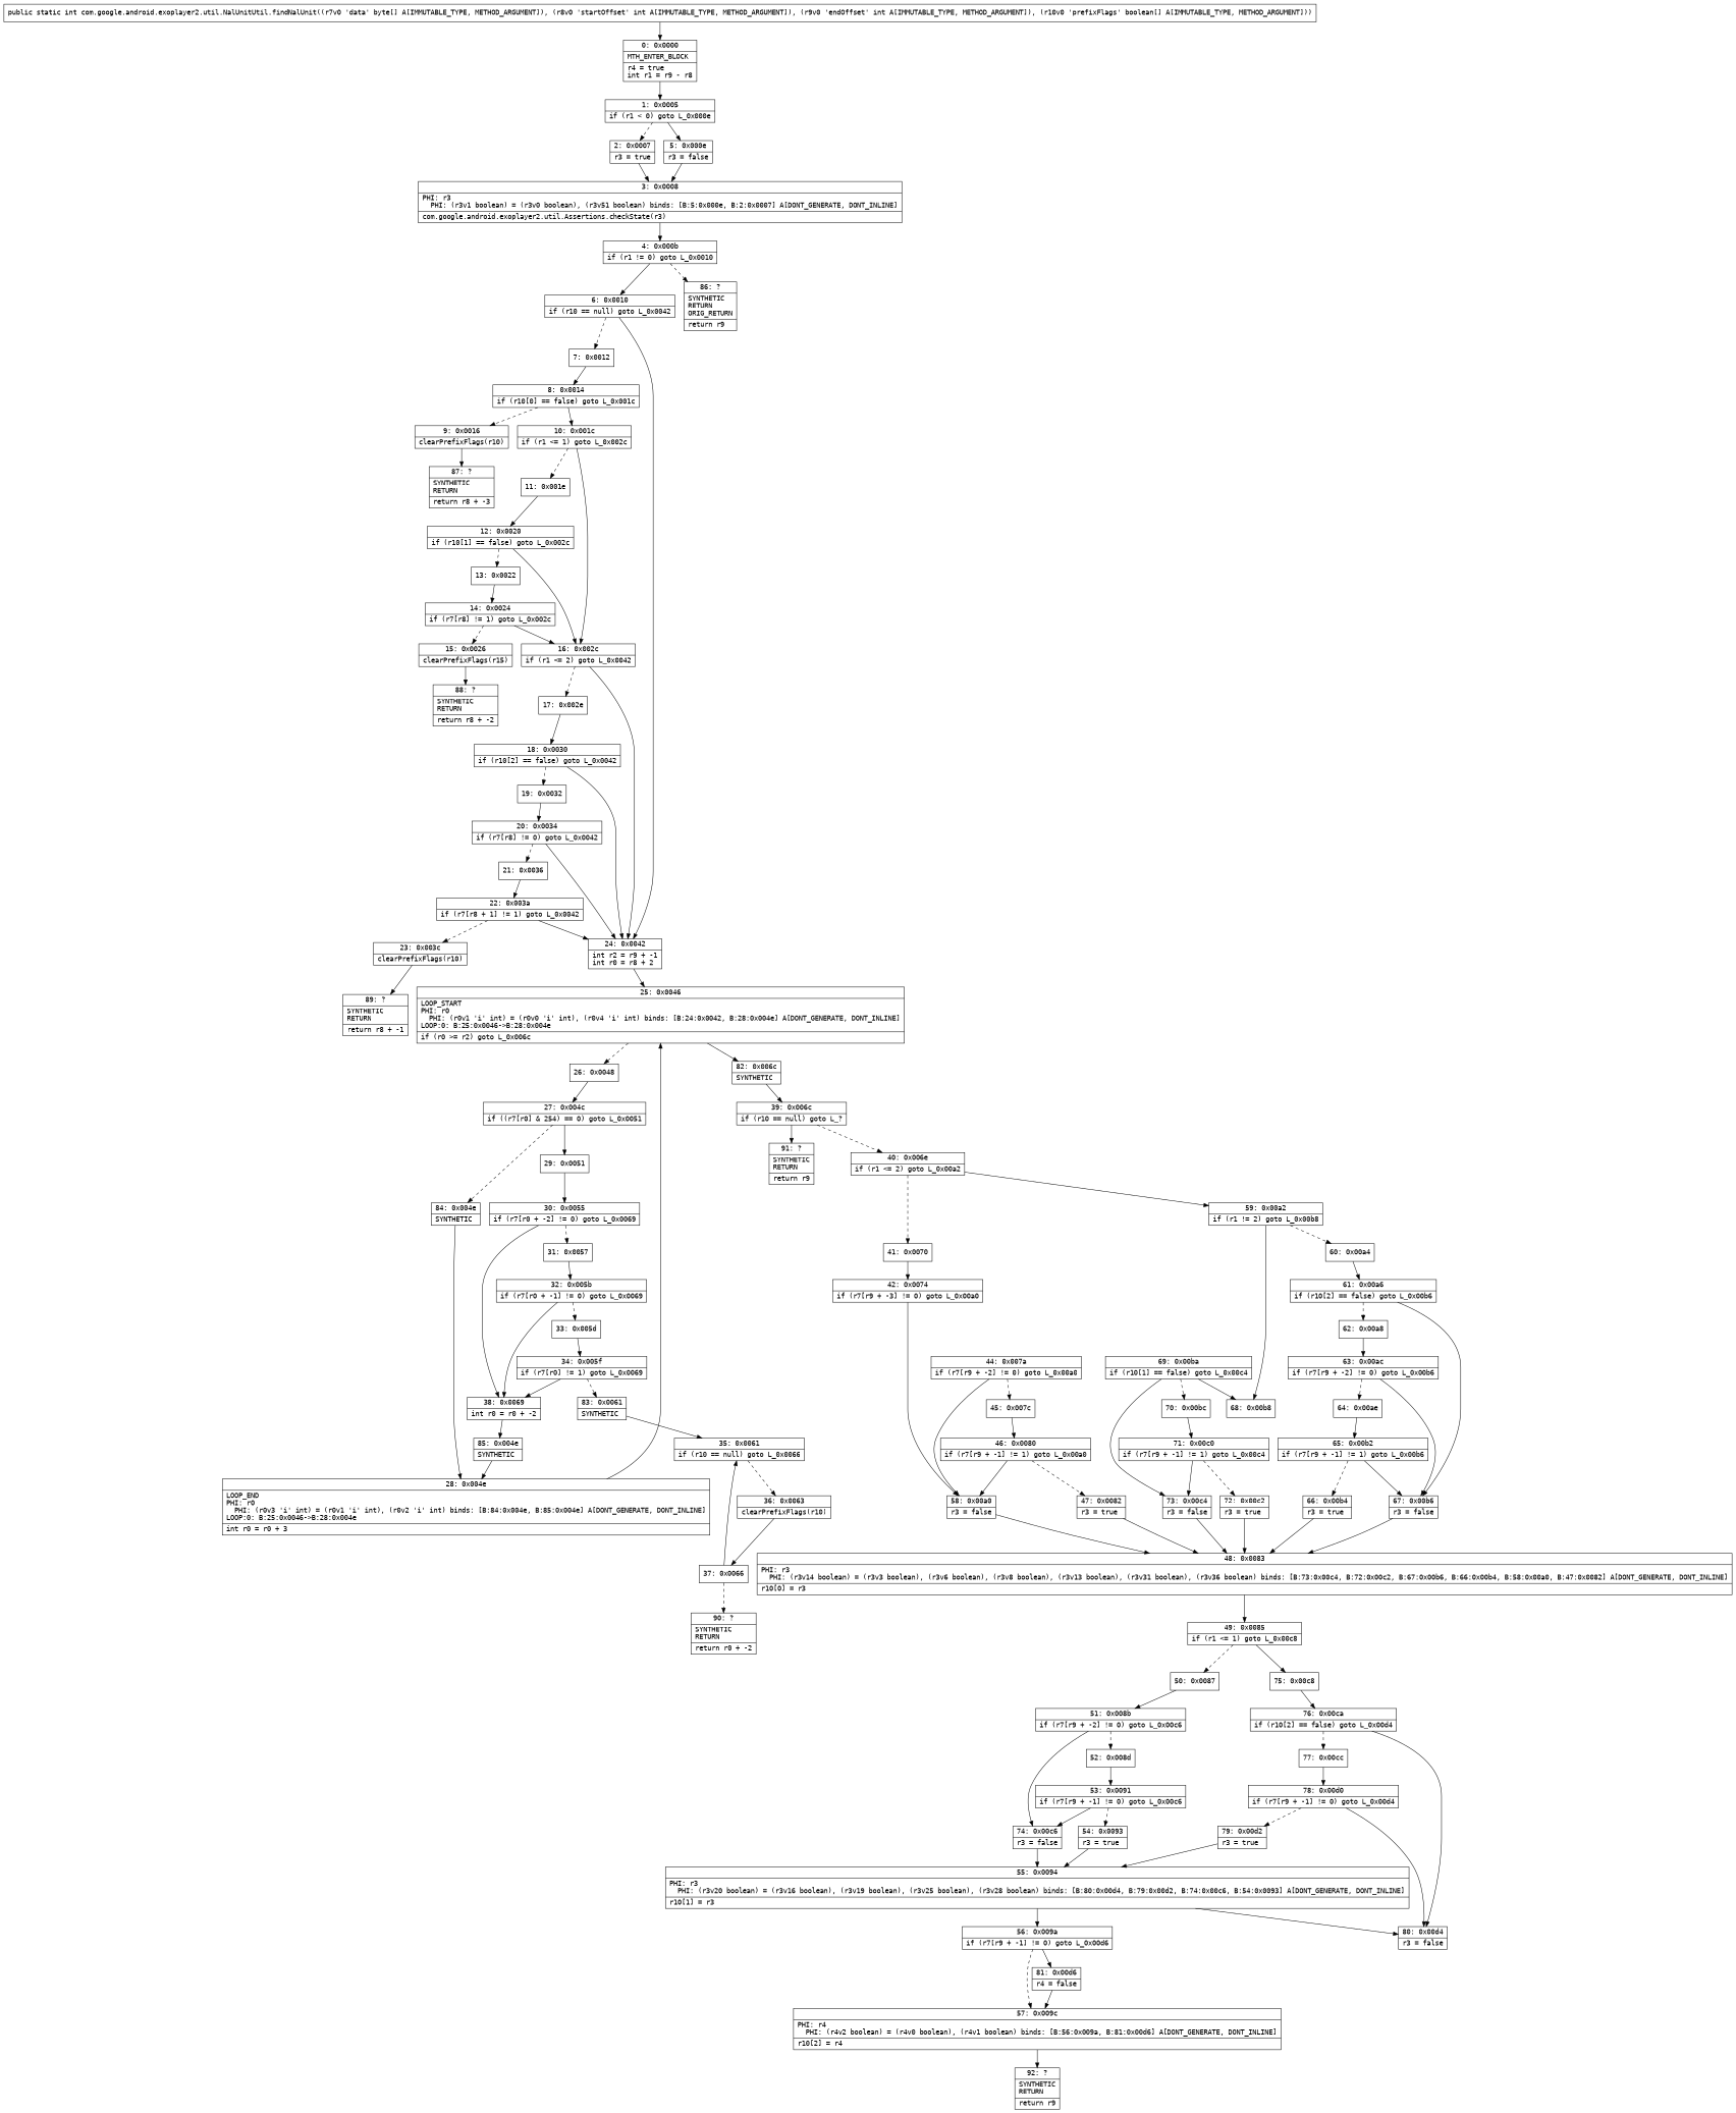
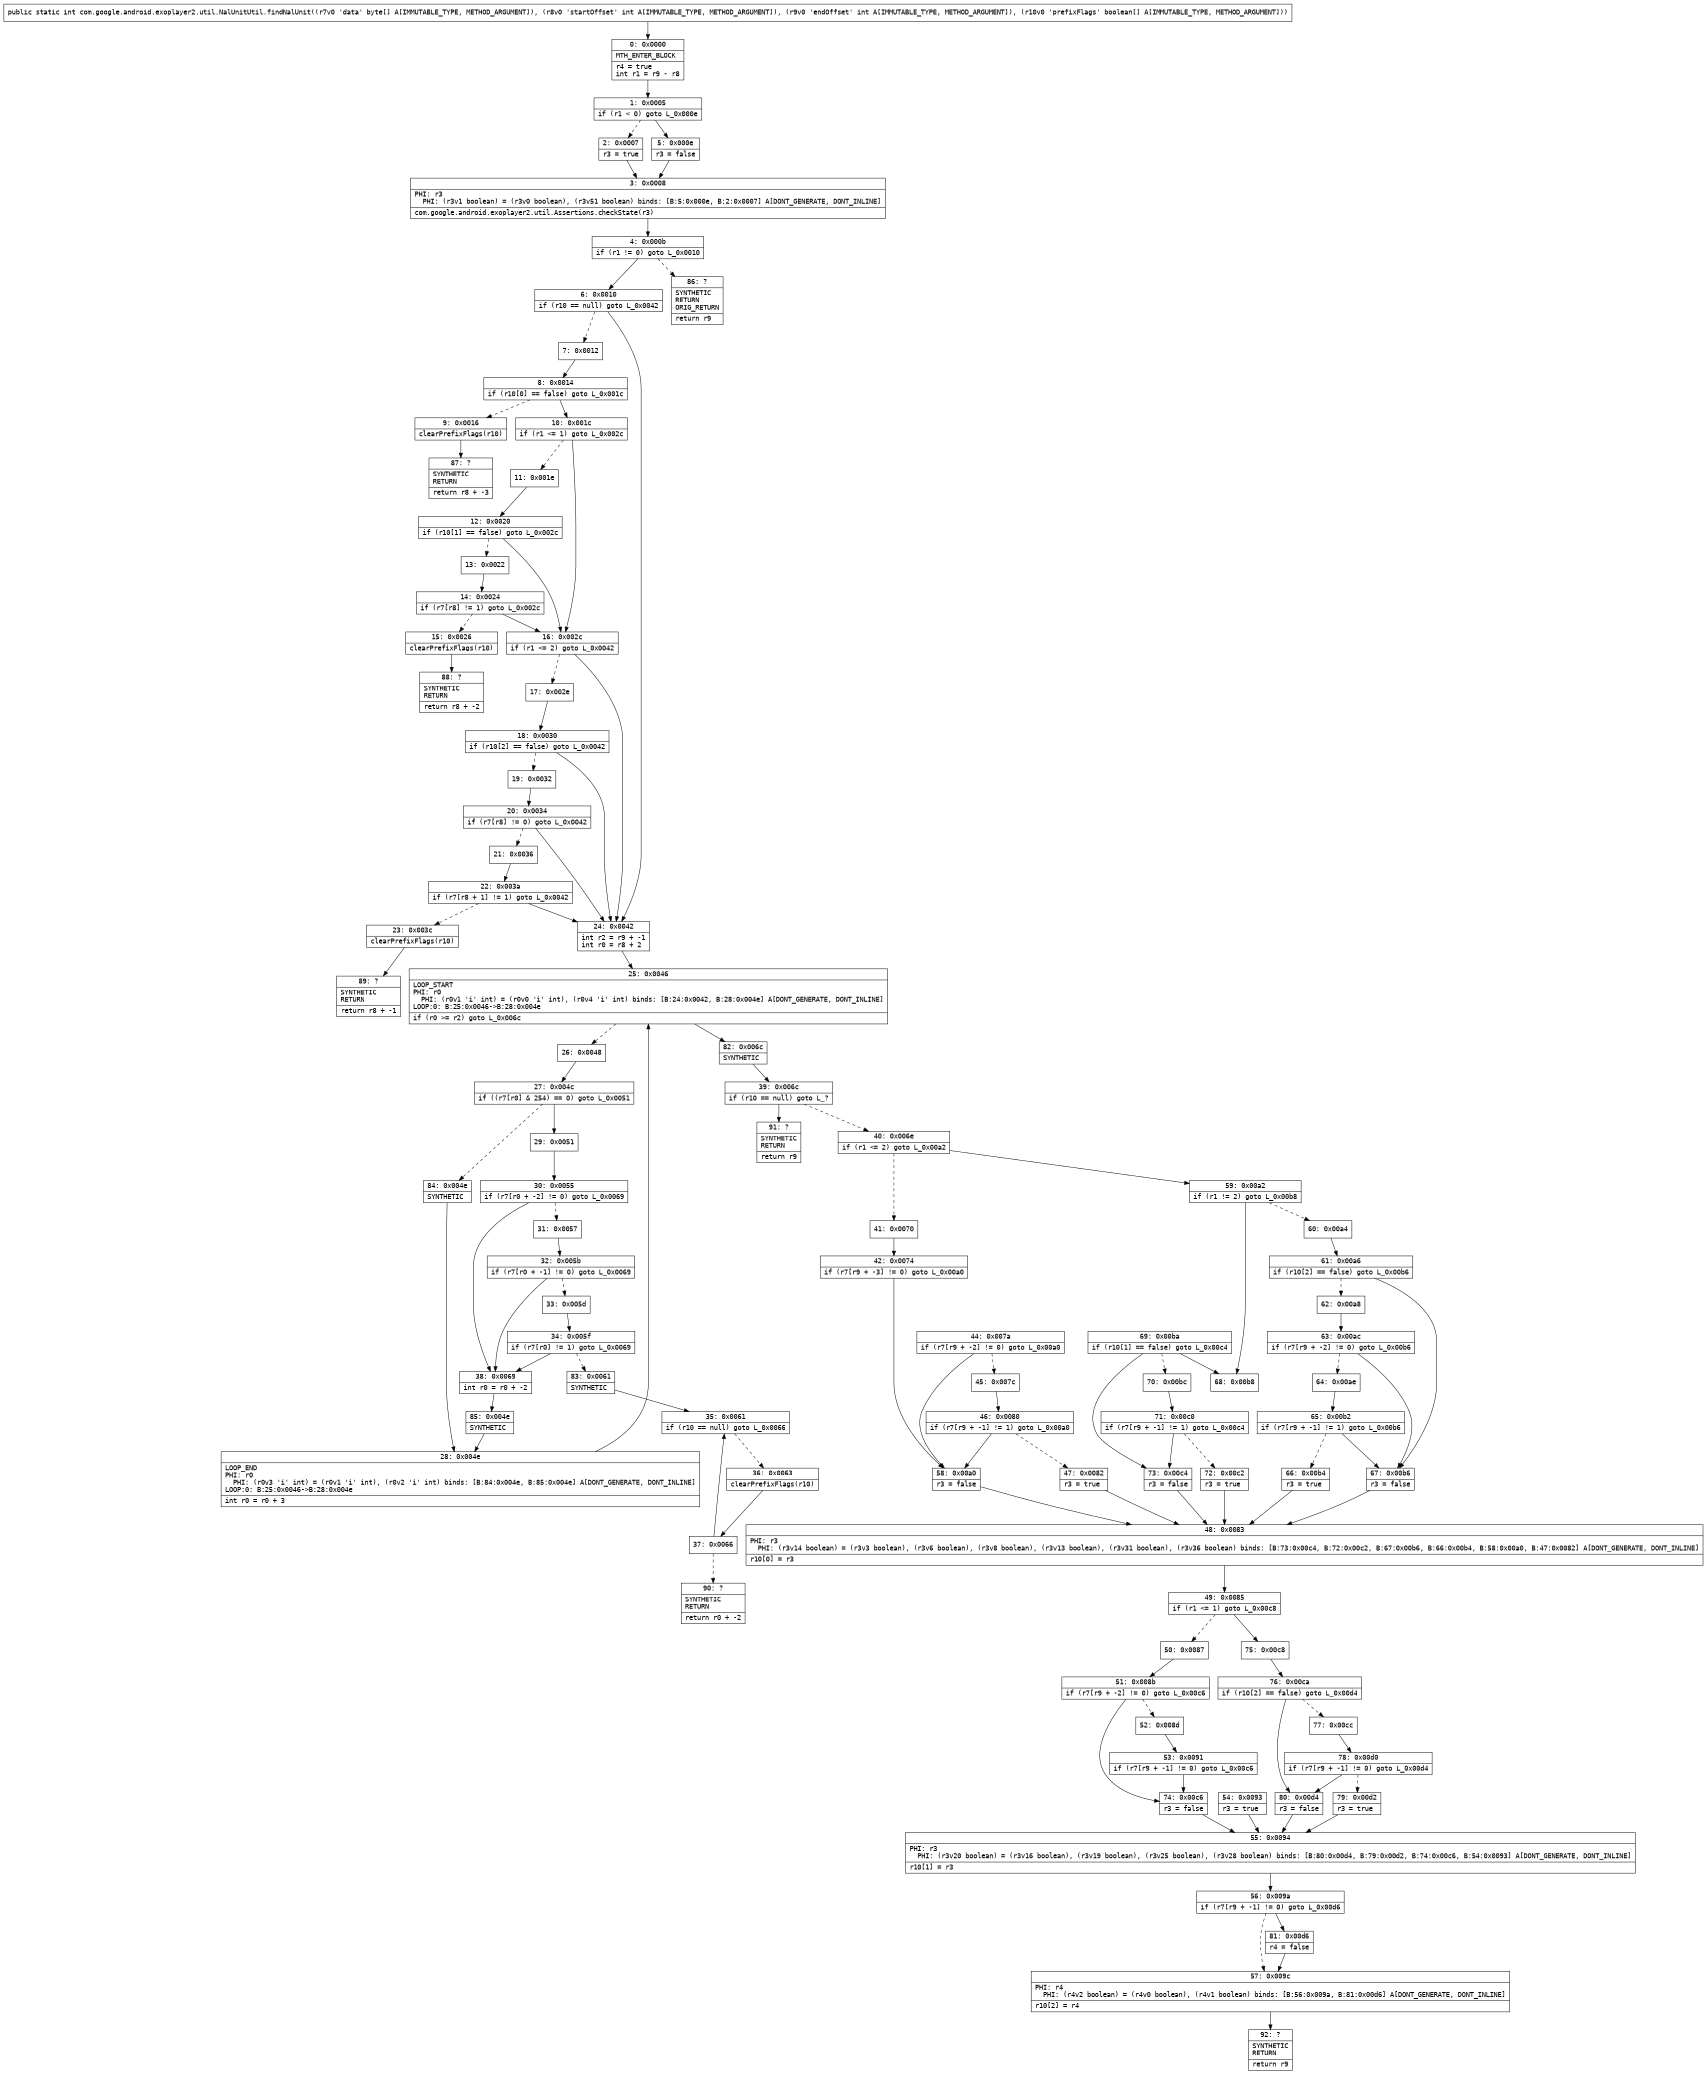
  digraph {
    fontname="DejaVu Sans Mono"
    node [fontname="DejaVu Sans Mono" shape=record]
    edge [fontname="DejaVu Sans Mono"]
    n1 [label="{0\:\ 0x0000|MTH_ENTER_BLOCK\l|r4 = true\lint r1 = r9 \- r8\l}"]
    n2 [label="{1\:\ 0x0005|if (r1 \< 0) goto L_0x000e\l}"]
    n3 [label="{2\:\ 0x0007|r3 = true\l}"]
    n4 [label="{5\:\ 0x000e|r3 = false\l}"]
    n5 [label="{3\:\ 0x0008|PHI: r3 \l  PHI: (r3v1 boolean) = (r3v0 boolean), (r3v51 boolean) binds: [B:5:0x000e, B:2:0x0007] A[DONT_GENERATE, DONT_INLINE]\l|com.google.android.exoplayer2.util.Assertions.checkState(r3)\l}"]
    n6 [label="{4\:\ 0x000b|if (r1 != 0) goto L_0x0010\l}"]
    n7 [label="{6\:\ 0x0010|if (r10 == null) goto L_0x0042\l}"]
    n8 [label="{86\:\ ?|SYNTHETIC\lRETURN\lORIG_RETURN\l|return r9\l}"]
    n9 [label="{7\:\ 0x0012}"]
    n10 [label="{24\:\ 0x0042|int r2 = r9 + \-1\lint r0 = r8 + 2\l}"]
    n11 [label="{8\:\ 0x0014|if (r10[0] == false) goto L_0x001c\l}"]
    n12 [label="{25\:\ 0x0046|LOOP_START\lPHI: r0 \l  PHI: (r0v1 'i' int) = (r0v0 'i' int), (r0v4 'i' int) binds: [B:24:0x0042, B:28:0x004e] A[DONT_GENERATE, DONT_INLINE]\lLOOP:0: B:25:0x0046\-\>B:28:0x004e\l|if (r0 \>= r2) goto L_0x006c\l}"]
    n13 [label="{9\:\ 0x0016|clearPrefixFlags(r10)\l}"]
    n14 [label="{10\:\ 0x001c|if (r1 \<= 1) goto L_0x002c\l}"]
    n15 [label="{87\:\ ?|SYNTHETIC\lRETURN\l|return r8 + \-3\l}"]
    n16 [label="{11\:\ 0x001e}"]
    n17 [label="{16\:\ 0x002c|if (r1 \<= 2) goto L_0x0042\l}"]
    n18 [label="{12\:\ 0x0020|if (r10[1] == false) goto L_0x002c\l}"]
    n19 [label="{17\:\ 0x002e}"]
    n20 [label="{13\:\ 0x0022}"]
    n21 [label="{14\:\ 0x0024|if (r7[r8] != 1) goto L_0x002c\l}"]
-   n22 [label="{15\:\ 0x0026|clearPrefixFlags(r15)\l}"]
+   n22 [label="{15\:\ 0x0026|clearPrefixFlags(r10)\l}"]
    n23 [label="{88\:\ ?|SYNTHETIC\lRETURN\l|return r8 + \-2\l}"]
    n24 [label="{18\:\ 0x0030|if (r10[2] == false) goto L_0x0042\l}"]
    n25 [label="{19\:\ 0x0032}"]
    n26 [label="{20\:\ 0x0034|if (r7[r8] != 0) goto L_0x0042\l}"]
    n27 [label="{21\:\ 0x0036}"]
    n28 [label="{22\:\ 0x003a|if (r7[r8 + 1] != 1) goto L_0x0042\l}"]
    n29 [label="{23\:\ 0x003c|clearPrefixFlags(r10)\l}"]
    n30 [label="{89\:\ ?|SYNTHETIC\lRETURN\l|return r8 + \-1\l}"]
    n31 [label="{26\:\ 0x0048}"]
    n32 [label="{82\:\ 0x006c|SYNTHETIC\l}"]
    n33 [label="{27\:\ 0x004c|if ((r7[r0] & 254) == 0) goto L_0x0051\l}"]
    n34 [label="{39\:\ 0x006c|if (r10 == null) goto L_?\l}"]
    n35 [label="{29\:\ 0x0051}"]
    n36 [label="{84\:\ 0x004e|SYNTHETIC\l}"]
    n37 [label="{30\:\ 0x0055|if (r7[r0 + \-2] != 0) goto L_0x0069\l}"]
    n38 [label="{28\:\ 0x004e|LOOP_END\lPHI: r0 \l  PHI: (r0v3 'i' int) = (r0v1 'i' int), (r0v2 'i' int) binds: [B:84:0x004e, B:85:0x004e] A[DONT_GENERATE, DONT_INLINE]\lLOOP:0: B:25:0x0046\-\>B:28:0x004e\l|int r0 = r0 + 3\l}"]
    n39 [label="{31\:\ 0x0057}"]
    n40 [label="{38\:\ 0x0069|int r0 = r0 + \-2\l}"]
    n41 [label="{32\:\ 0x005b|if (r7[r0 + \-1] != 0) goto L_0x0069\l}"]
    n42 [label="{85\:\ 0x004e|SYNTHETIC\l}"]
    n43 [label="{33\:\ 0x005d}"]
    n44 [label="{34\:\ 0x005f|if (r7[r0] != 1) goto L_0x0069\l}"]
    n45 [label="{83\:\ 0x0061|SYNTHETIC\l}"]
    n46 [label="{35\:\ 0x0061|if (r10 == null) goto L_0x0066\l}"]
    n47 [label="{36\:\ 0x0063|clearPrefixFlags(r10)\l}"]
    n48 [label="{37\:\ 0x0066}"]
    n49 [label="{90\:\ ?|SYNTHETIC\lRETURN\l|return r0 + \-2\l}"]
    n50 [label="{40\:\ 0x006e|if (r1 \<= 2) goto L_0x00a2\l}"]
    n51 [label="{91\:\ ?|SYNTHETIC\lRETURN\l|return r9\l}"]
    n52 [label="{41\:\ 0x0070}"]
    n53 [label="{59\:\ 0x00a2|if (r1 != 2) goto L_0x00b8\l}"]
    n54 [label="{42\:\ 0x0074|if (r7[r9 + \-3] != 0) goto L_0x00a0\l}"]
    n55 [label="{60\:\ 0x00a4}"]
    n56 [label="{68\:\ 0x00b8}"]
    n57 [label="{58\:\ 0x00a0|r3 = false\l}"]
    n58 [label="{48\:\ 0x0083|PHI: r3 \l  PHI: (r3v14 boolean) = (r3v3 boolean), (r3v6 boolean), (r3v8 boolean), (r3v13 boolean), (r3v31 boolean), (r3v36 boolean) binds: [B:73:0x00c4, B:72:0x00c2, B:67:0x00b6, B:66:0x00b4, B:58:0x00a0, B:47:0x0082] A[DONT_GENERATE, DONT_INLINE]\l|r10[0] = r3\l}"]
    n59 [label="{44\:\ 0x007a|if (r7[r9 + \-2] != 0) goto L_0x00a0\l}"]
    n60 [label="{45\:\ 0x007c}"]
    n61 [label="{46\:\ 0x0080|if (r7[r9 + \-1] != 1) goto L_0x00a0\l}"]
    n62 [label="{47\:\ 0x0082|r3 = true\l}"]
    n63 [label="{49\:\ 0x0085|if (r1 \<= 1) goto L_0x00c8\l}"]
    n64 [label="{50\:\ 0x0087}"]
    n65 [label="{75\:\ 0x00c8}"]
    n66 [label="{51\:\ 0x008b|if (r7[r9 + \-2] != 0) goto L_0x00c6\l}"]
    n67 [label="{76\:\ 0x00ca|if (r10[2] == false) goto L_0x00d4\l}"]
    n68 [label="{52\:\ 0x008d}"]
    n69 [label="{74\:\ 0x00c6|r3 = false\l}"]
    n70 [label="{53\:\ 0x0091|if (r7[r9 + \-1] != 0) goto L_0x00c6\l}"]
    n71 [label="{55\:\ 0x0094|PHI: r3 \l  PHI: (r3v20 boolean) = (r3v16 boolean), (r3v19 boolean), (r3v25 boolean), (r3v28 boolean) binds: [B:80:0x00d4, B:79:0x00d2, B:74:0x00c6, B:54:0x0093] A[DONT_GENERATE, DONT_INLINE]\l|r10[1] = r3\l}"]
    n72 [label="{54\:\ 0x0093|r3 = true\l}"]
    n73 [label="{56\:\ 0x009a|if (r7[r9 + \-1] != 0) goto L_0x00d6\l}"]
    n74 [label="{57\:\ 0x009c|PHI: r4 \l  PHI: (r4v2 boolean) = (r4v0 boolean), (r4v1 boolean) binds: [B:56:0x009a, B:81:0x00d6] A[DONT_GENERATE, DONT_INLINE]\l|r10[2] = r4\l}"]
    n75 [label="{81\:\ 0x00d6|r4 = false\l}"]
    n76 [label="{92\:\ ?|SYNTHETIC\lRETURN\l|return r9\l}"]
    n77 [label="{61\:\ 0x00a6|if (r10[2] == false) goto L_0x00b6\l}"]
    n78 [label="{62\:\ 0x00a8}"]
    n79 [label="{67\:\ 0x00b6|r3 = false\l}"]
    n80 [label="{63\:\ 0x00ac|if (r7[r9 + \-2] != 0) goto L_0x00b6\l}"]
    n81 [label="{64\:\ 0x00ae}"]
    n82 [label="{65\:\ 0x00b2|if (r7[r9 + \-1] != 1) goto L_0x00b6\l}"]
    n83 [label="{66\:\ 0x00b4|r3 = true\l}"]
    n84 [label="{69\:\ 0x00ba|if (r10[1] == false) goto L_0x00c4\l}"]
    n85 [label="{70\:\ 0x00bc}"]
    n86 [label="{73\:\ 0x00c4|r3 = false\l}"]
    n87 [label="{71\:\ 0x00c0|if (r7[r9 + \-1] != 1) goto L_0x00c4\l}"]
    n88 [label="{72\:\ 0x00c2|r3 = true\l}"]
    n89 [label="{77\:\ 0x00cc}"]
    n90 [label="{80\:\ 0x00d4|r3 = false\l}"]
    n91 [label="{78\:\ 0x00d0|if (r7[r9 + \-1] != 0) goto L_0x00d4\l}"]
    n92 [label="{79\:\ 0x00d2|r3 = true\l}"]
    n93 [label="{public static int com.google.android.exoplayer2.util.NalUnitUtil.findNalUnit((r7v0 'data' byte[] A[IMMUTABLE_TYPE, METHOD_ARGUMENT]), (r8v0 'startOffset' int A[IMMUTABLE_TYPE, METHOD_ARGUMENT]), (r9v0 'endOffset' int A[IMMUTABLE_TYPE, METHOD_ARGUMENT]), (r10v0 'prefixFlags' boolean[] A[IMMUTABLE_TYPE, METHOD_ARGUMENT])) }"]
    n1 -> n2
    n2 -> n3 [style=dashed]
    n2 -> n4
    n3 -> n5
    n4 -> n5
    n5 -> n6
    n6 -> n7
    n6 -> n8 [style=dashed]
    n7 -> n9 [style=dashed]
    n7 -> n10
    n9 -> n11
    n10 -> n12
    n11 -> n13 [style=dashed]
    n11 -> n14
    n12 -> n31 [style=dashed]
    n12 -> n32
    n13 -> n15
    n14 -> n16 [style=dashed]
    n14 -> n17
    n16 -> n18
    n17 -> n10
    n17 -> n19 [style=dashed]
    n18 -> n17
    n18 -> n20 [style=dashed]
    n19 -> n24
    n20 -> n21
    n21 -> n17
    n21 -> n22 [style=dashed]
    n22 -> n23
    n24 -> n10
    n24 -> n25 [style=dashed]
    n25 -> n26
    n26 -> n10
    n26 -> n27 [style=dashed]
    n27 -> n28
    n28 -> n10
    n28 -> n29 [style=dashed]
    n29 -> n30
    n31 -> n33
    n32 -> n34
    n33 -> n35
    n33 -> n36 [style=dashed]
    n34 -> n50 [style=dashed]
    n34 -> n51
    n35 -> n37
    n36 -> n38
    n37 -> n39 [style=dashed]
    n37 -> n40
    n38 -> n12
    n39 -> n41
    n40 -> n42
    n41 -> n40
    n41 -> n43 [style=dashed]
    n42 -> n38
    n43 -> n44
    n44 -> n40
    n44 -> n45 [style=dashed]
    n45 -> n46
    n46 -> n47 [style=dashed]
    n47 -> n48
    n48 -> n46
    n48 -> n49 [style=dashed]
    n50 -> n52 [style=dashed]
    n50 -> n53
    n52 -> n54
    n53 -> n55 [style=dashed]
    n53 -> n56
    n54 -> n57
    n55 -> n77
    n57 -> n58
    n58 -> n63
    n59 -> n57
    n59 -> n60 [style=dashed]
    n60 -> n61
    n61 -> n57
    n61 -> n62 [style=dashed]
    n62 -> n58
    n63 -> n64 [style=dashed]
    n63 -> n65
    n64 -> n66
    n65 -> n67
    n66 -> n68 [style=dashed]
    n66 -> n69
    n67 -> n89 [style=dashed]
    n67 -> n90
    n68 -> n70
    n69 -> n71
    n70 -> n69
-   n70 -> n72 [style=dashed]
    n71 -> n73
    n72 -> n71
    n73 -> n74 [style=dashed]
    n73 -> n75
    n74 -> n76
    n75 -> n74
    n77 -> n78 [style=dashed]
    n77 -> n79
    n78 -> n80
    n79 -> n58
    n80 -> n79
    n80 -> n81 [style=dashed]
    n81 -> n82
    n82 -> n79
    n82 -> n83 [style=dashed]
    n83 -> n58
    n84 -> n56
    n84 -> n85 [style=dashed]
    n84 -> n86
    n85 -> n87
    n86 -> n58
    n87 -> n86
    n87 -> n88 [style=dashed]
    n88 -> n58
    n89 -> n91
-   n71 -> n90
+   n90 -> n71
    n91 -> n90
    n91 -> n92 [style=dashed]
    n92 -> n71
    n93 -> n1
  }
